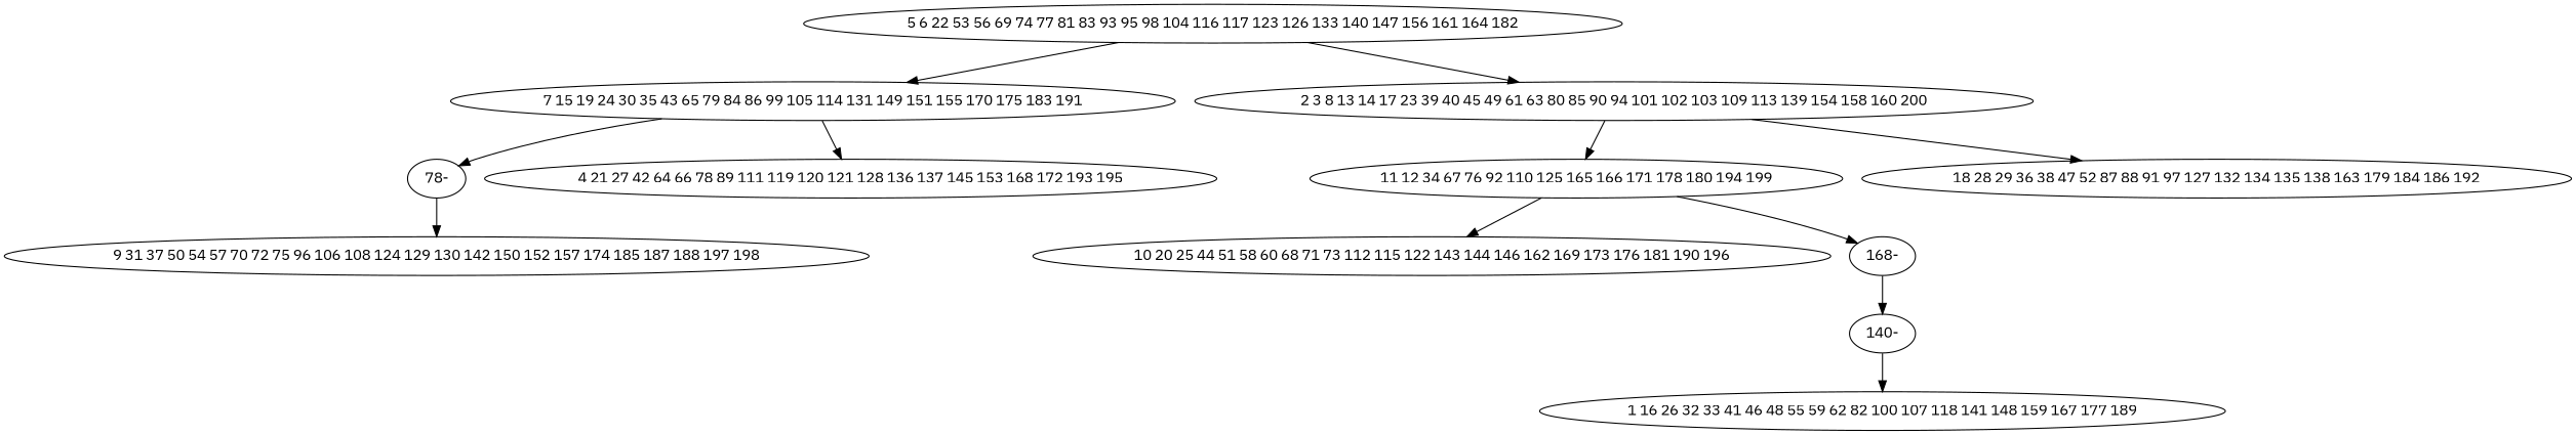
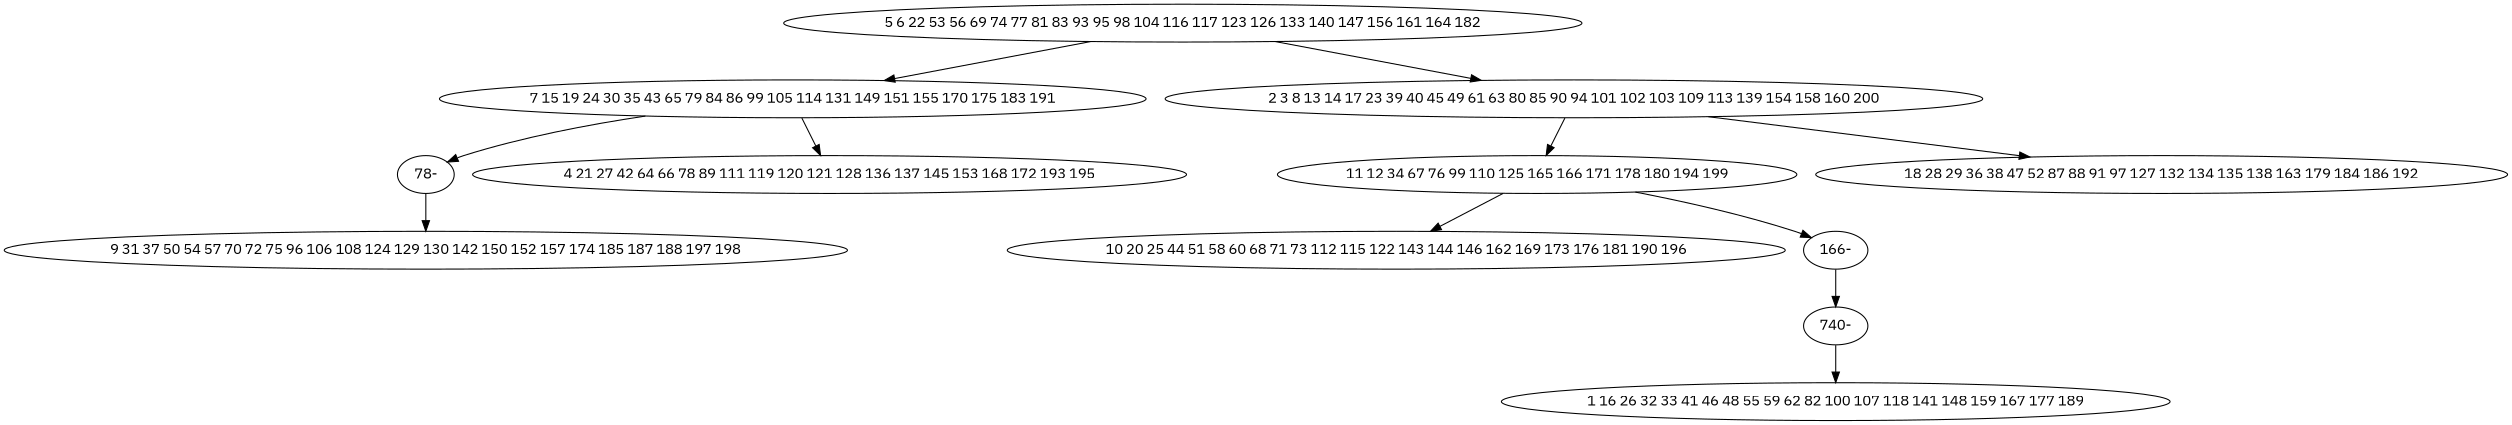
  digraph {
    fontname="IBM Plex Sans"
    node [fontname="IBM Plex Sans"]
    edge [fontname="IBM Plex Sans"]
    n1 [label="5 6 22 53 56 69 74 77 81 83 93 95 98 104 116 117 123 126 133 140 147 156 161 164 182"]
    n2 [label="7 15 19 24 30 35 43 65 79 84 86 99 105 114 131 149 151 155 170 175 183 191"]
    n3 [label="2 3 8 13 14 17 23 39 40 45 49 61 63 80 85 90 94 101 102 103 109 113 139 154 158 160 200"]
    n4 [label="78-"]
    n5 [label="4 21 27 42 64 66 78 89 111 119 120 121 128 136 137 145 153 168 172 193 195"]
-   n6 [label="11 12 34 67 76 92 110 125 165 166 171 178 180 194 199"]
+   n6 [label="11 12 34 67 76 99 110 125 165 166 171 178 180 194 199"]
    n7 [label="18 28 29 36 38 47 52 87 88 91 97 127 132 134 135 138 163 179 184 186 192"]
    n8 [label="9 31 37 50 54 57 70 72 75 96 106 108 124 129 130 142 150 152 157 174 185 187 188 197 198"]
    n9 [label="10 20 25 44 51 58 60 68 71 73 112 115 122 143 144 146 162 169 173 176 181 190 196"]
-   n10 [label="168-"]
-   n11 [label="140-"]
+   n10 [label="166-"]
+   n11 [label="740-"]
    n12 [label="1 16 26 32 33 41 46 48 55 59 62 82 100 107 118 141 148 159 167 177 189"]
    n1 -> n2
    n1 -> n3
    n2 -> n4
    n2 -> n5
    n3 -> n6
    n3 -> n7
    n4 -> n8
    n6 -> n9
    n6 -> n10
    n10 -> n11
    n11 -> n12
  }
